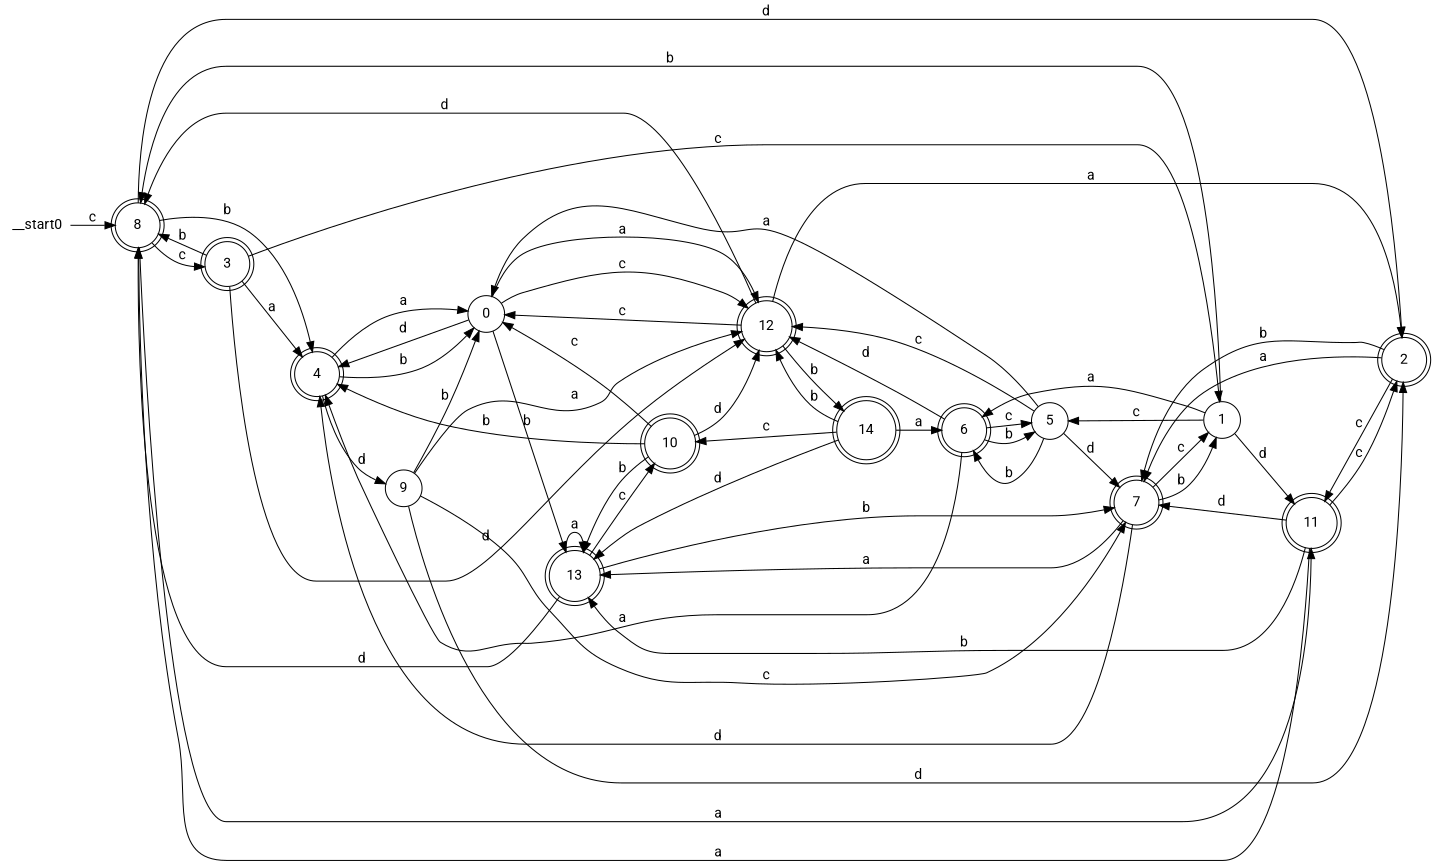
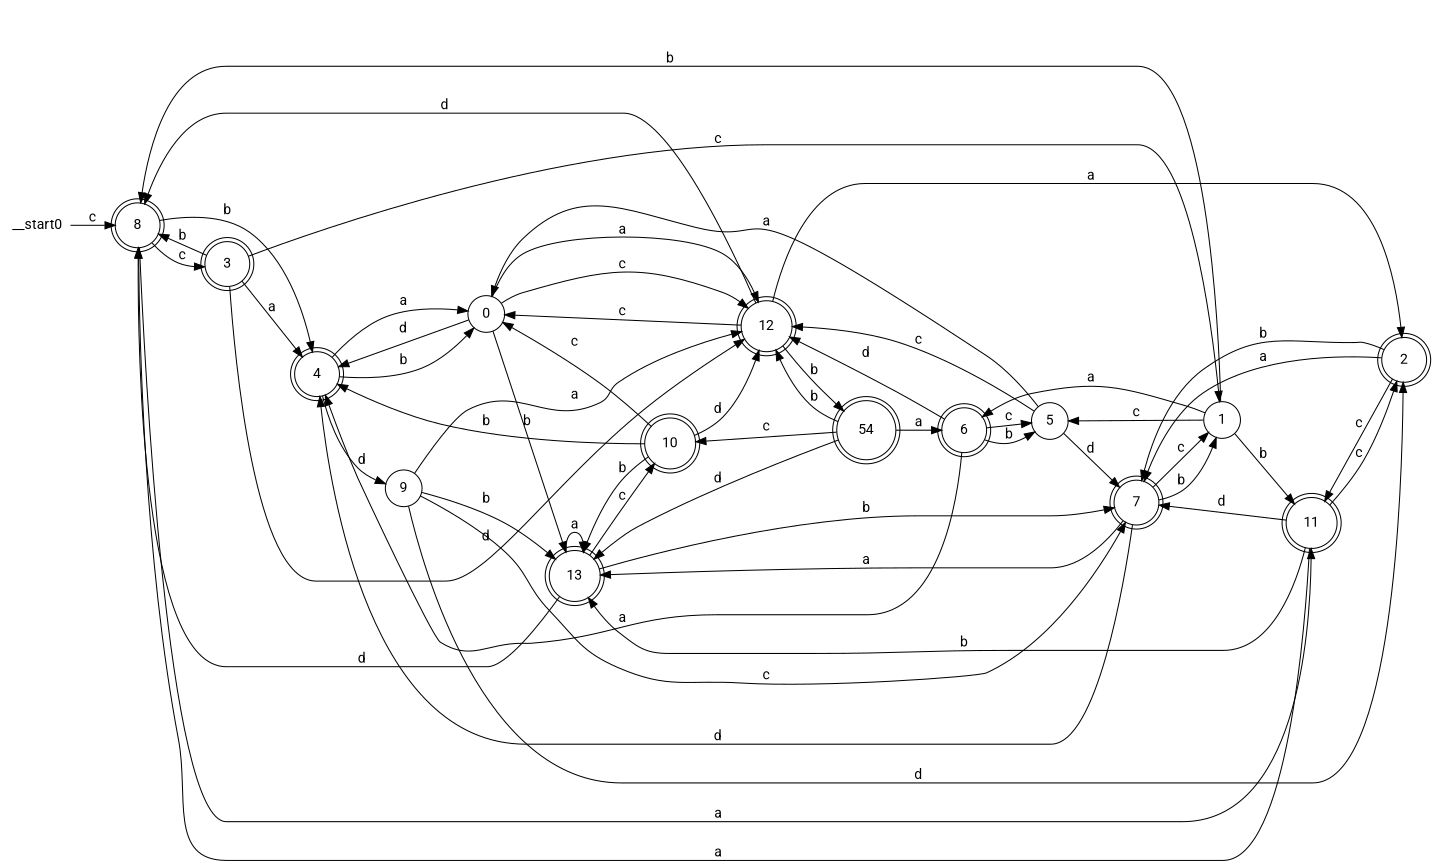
  digraph {
    fontname=Roboto
    rankdir=LR
    node [fontname=Roboto shape=doublecircle color=black fillcolor=white style="rounded,filled"]
    edge [fontname=Roboto]
    __start0 [shape=none color="" fillcolor="" style=""]
    n2 [label=8]
    n3 [label=0 shape=circle style=filled]
    n4 [label=4]
    n5 [label=12]
    n6 [label=13]
    n7 [label=9 shape=circle style=filled]
    n8 [label=2]
-   n9 [label=14]
+   n9 [label=54]
    n10 [label=7]
    n11 [label=10]
    n12 [label=1 shape=circle style=filled]
    n13 [label=5 shape=circle style=filled]
    n14 [label=6]
    n15 [label=11]
    n16 [label=3]
    __start0 -> n2 [label=c]
    n2 -> n4 [label=b]
-   n2 -> n8 [label=d]
    n2 -> n15 [label=a]
    n2 -> n16 [label=c]
    n3 -> n4 [label=d]
    n3 -> n5 [label=a]
    n3 -> n5 [label=c]
    n3 -> n6 [label=b]
    n4 -> n3 [label=a]
    n4 -> n3 [label=b]
    n4 -> n7 [label=d]
    n5 -> n2 [label=d]
    n5 -> n3 [label=c]
    n5 -> n8 [label=a]
    n5 -> n9 [label=b]
    n6 -> n2 [label=d]
    n6 -> n6 [label=a]
    n6 -> n10 [label=b]
    n6 -> n11 [label=c]
    n7 -> n5 [label=a]
-   n7 -> n3 [label=b]
+   n7 -> n6 [label=b]
    n7 -> n8 [label=d]
    n7 -> n10 [label=c]
    n8 -> n10 [label=a]
    n8 -> n10 [label=b]
    n8 -> n15 [label=c]
    n9 -> n5 [label=b]
    n9 -> n6 [label=d]
    n9 -> n11 [label=c]
    n9 -> n14 [label=a]
    n10 -> n4 [label=d]
    n10 -> n6 [label=a]
    n10 -> n12 [label=b]
    n10 -> n12 [label=c]
    n11 -> n3 [label=c]
    n11 -> n4 [label=b]
    n11 -> n5 [label=d]
    n11 -> n6 [label=b]
    n12 -> n2 [label=b]
    n12 -> n13 [label=c]
    n12 -> n14 [label=a]
-   n12 -> n15 [label=d]
+   n12 -> n15 [label=b]
    n13 -> n3 [label=a]
    n13 -> n5 [label=c]
    n13 -> n10 [label=d]
-   n13 -> n14 [label=b]
    n14 -> n4 [label=a]
    n14 -> n5 [label=d]
    n14 -> n13 [label=b]
    n14 -> n13 [label=c]
    n15 -> n2 [label=a]
    n15 -> n6 [label=b]
    n15 -> n8 [label=c]
    n15 -> n10 [label=d]
    n16 -> n2 [label=b]
    n16 -> n4 [label=a]
    n16 -> n5 [label=d]
    n16 -> n12 [label=c]
  }
